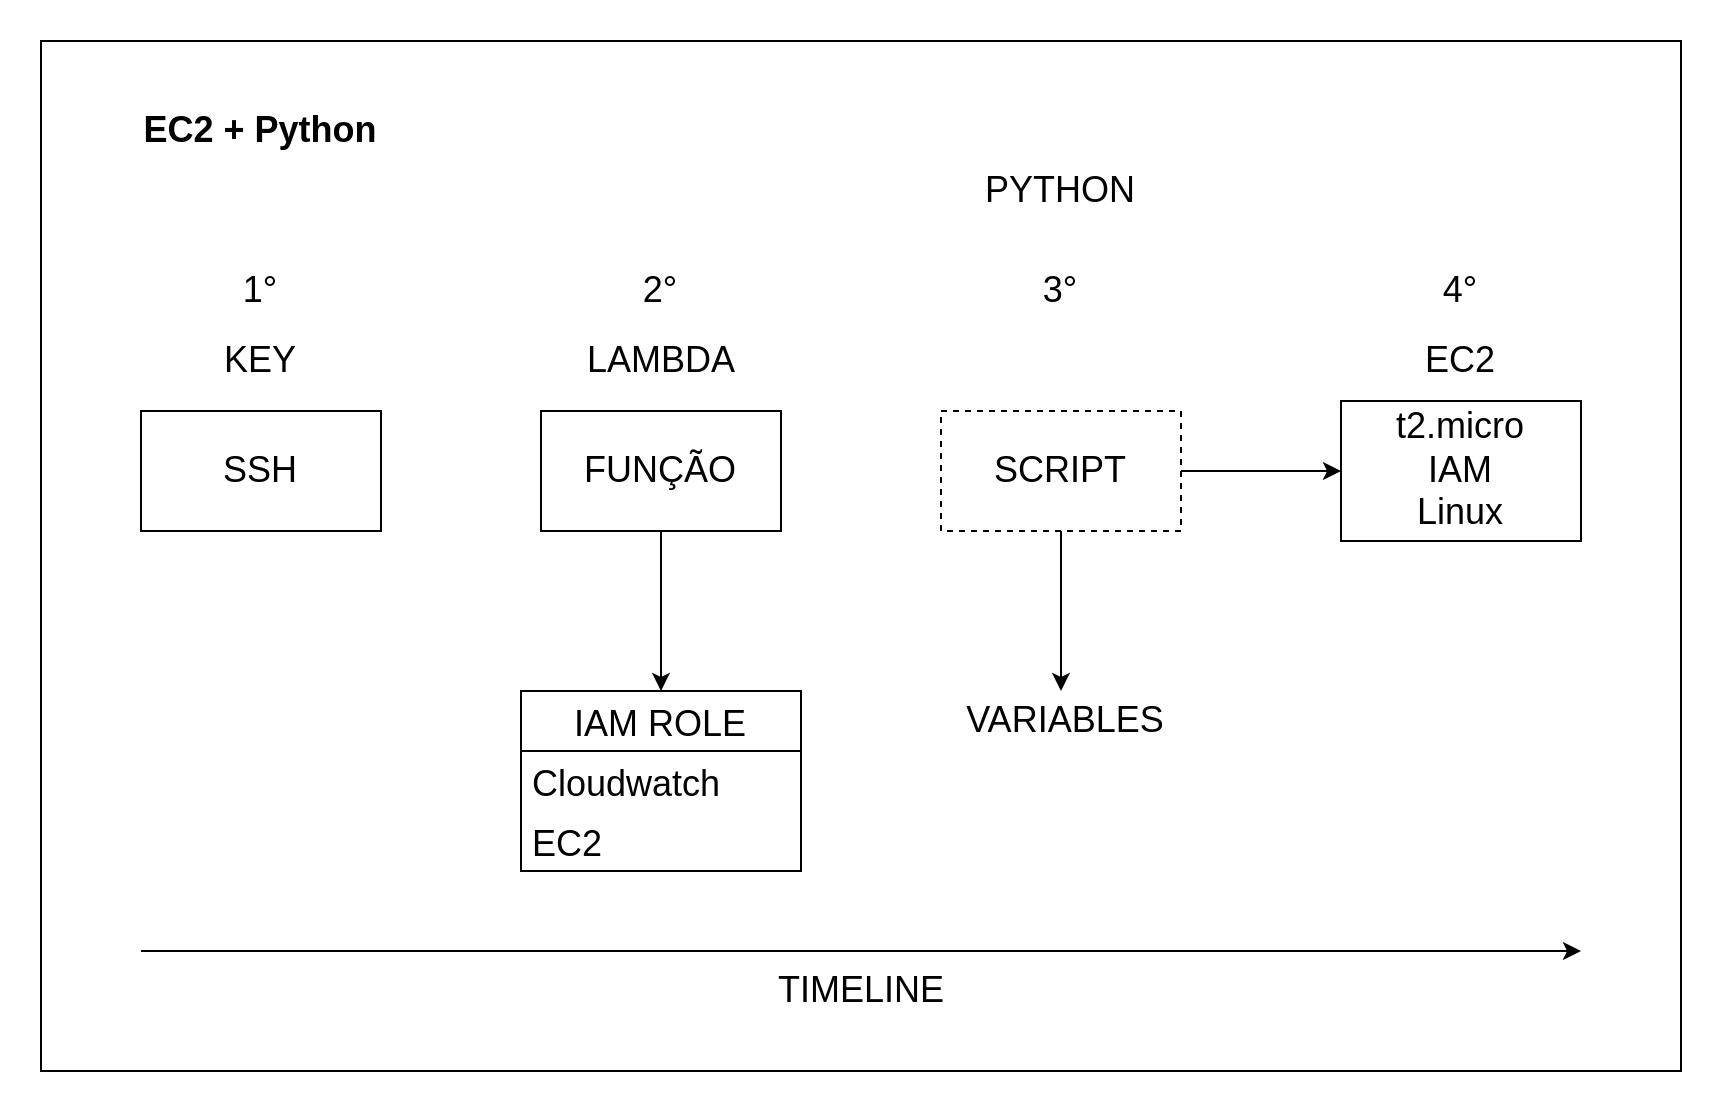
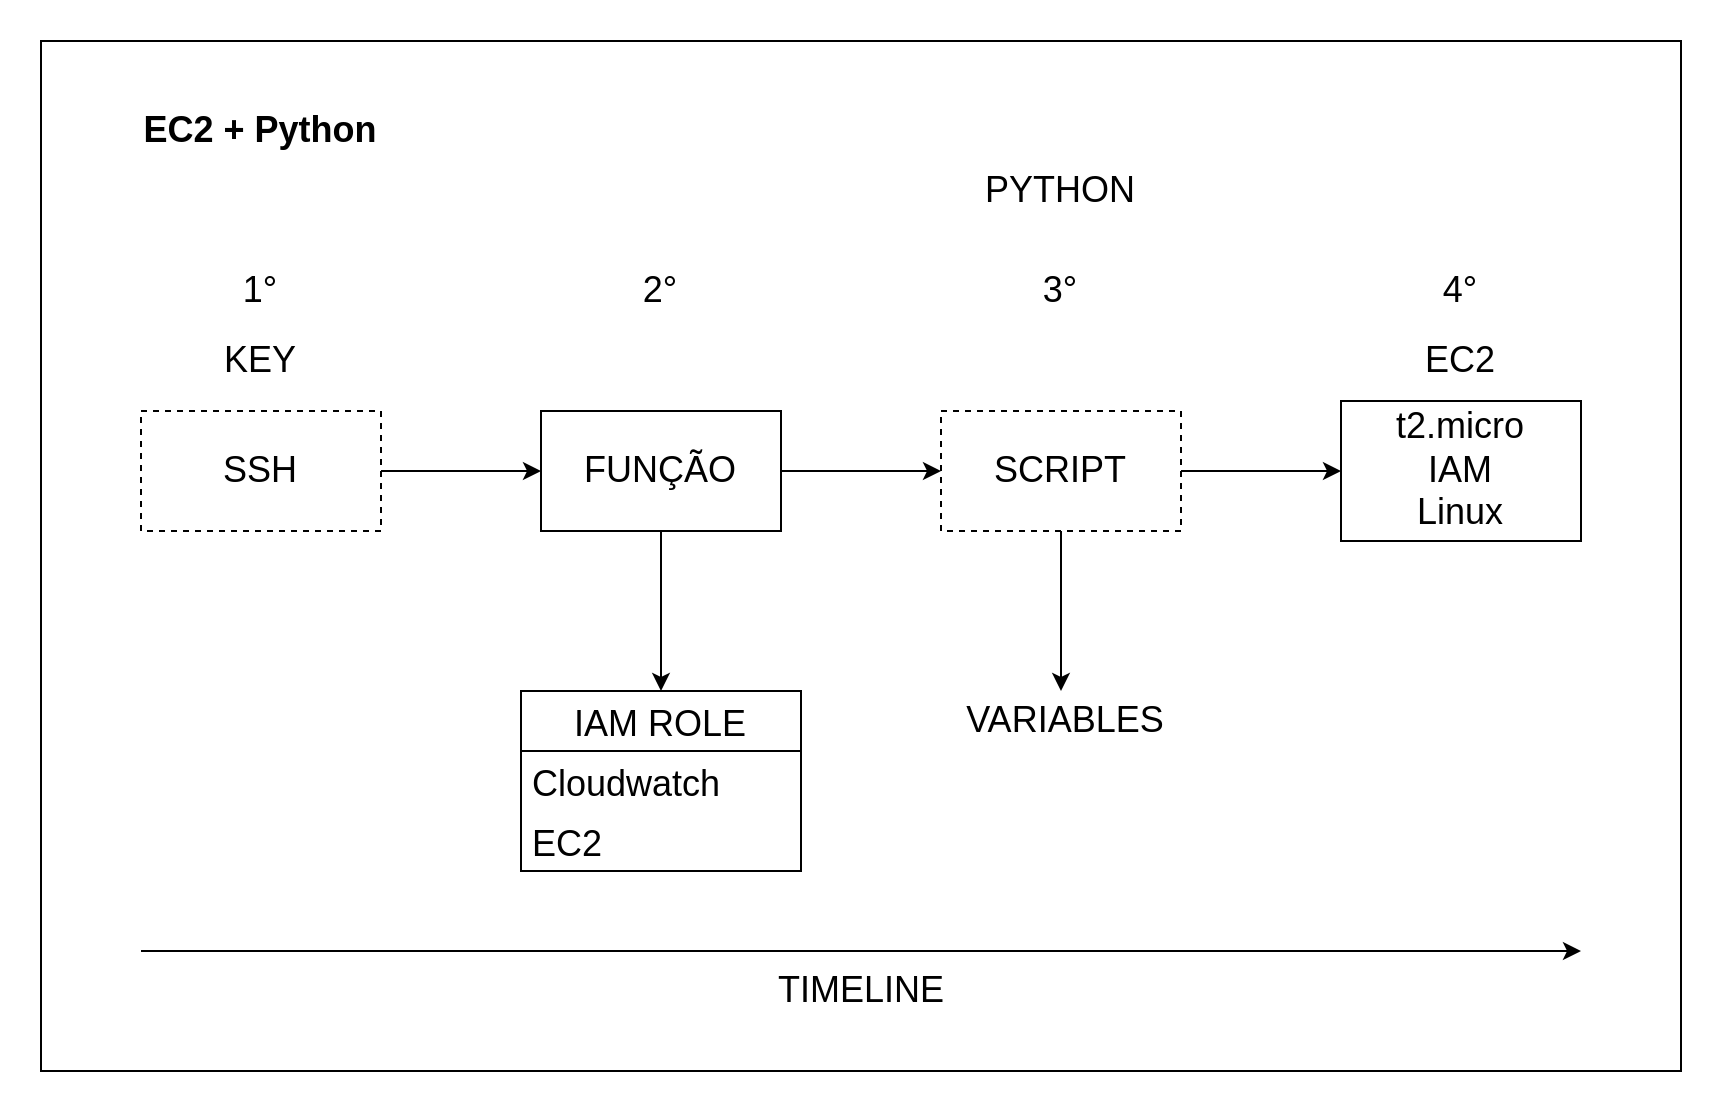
  <mxCell id="0" />
  <mxCell id="1" parent="0" />
  <mxCell id="2" value="" style="rounded=0;whiteSpace=wrap;html=1;" vertex="1" parent="1"><mxGeometry x="20" y="20" width="820" height="515" as="geometry" /></mxCell>
  <mxCell id="3" value="&lt;b&gt;&lt;font style=&quot;font-size: 18px;&quot;&gt;EC2 + Python&lt;/font&gt;&lt;/b&gt;" style="text;html=1;strokeColor=none;fillColor=none;align=center;verticalAlign=middle;whiteSpace=wrap;rounded=0;" vertex="1" parent="1"><mxGeometry x="55" y="50" width="150" height="30" as="geometry" /></mxCell>
- <mxCell id="5" value="SSH" style="rounded=0;whiteSpace=wrap;html=1;fontSize=18;" vertex="1" parent="1"><mxGeometry x="70" y="205" width="120" height="60" as="geometry" /></mxCell>
+ <mxCell id="4" value="" style="edgeStyle=orthogonalEdgeStyle;rounded=0;orthogonalLoop=1;jettySize=auto;html=1;fontSize=18;" edge="1" parent="1" source="5" target="8"><mxGeometry relative="1" as="geometry" /></mxCell>
+ <mxCell id="5" value="SSH" style="rounded=0;whiteSpace=wrap;html=1;fontSize=18;dashed=1;" vertex="1" parent="1"><mxGeometry x="70" y="205" width="120" height="60" as="geometry" /></mxCell>
+ <mxCell id="6" value="" style="edgeStyle=orthogonalEdgeStyle;rounded=0;orthogonalLoop=1;jettySize=auto;html=1;fontSize=18;" edge="1" parent="1" source="8" target="11"><mxGeometry relative="1" as="geometry" /></mxCell>
  <mxCell id="7" value="" style="edgeStyle=orthogonalEdgeStyle;rounded=0;orthogonalLoop=1;jettySize=auto;html=1;fontSize=18;" edge="1" parent="1" source="8"><mxGeometry relative="1" as="geometry"><mxPoint x="330" y="345" as="targetPoint" /></mxGeometry></mxCell>
  <mxCell id="8" value="FUNÇÃO" style="rounded=0;whiteSpace=wrap;html=1;fontSize=18;" vertex="1" parent="1"><mxGeometry x="270" y="205" width="120" height="60" as="geometry" /></mxCell>
  <mxCell id="9" value="" style="edgeStyle=orthogonalEdgeStyle;rounded=0;orthogonalLoop=1;jettySize=auto;html=1;fontSize=18;" edge="1" parent="1" source="11" target="12"><mxGeometry relative="1" as="geometry" /></mxCell>
  <mxCell id="10" value="" style="edgeStyle=orthogonalEdgeStyle;rounded=0;orthogonalLoop=1;jettySize=auto;html=1;fontSize=18;" edge="1" parent="1" source="11"><mxGeometry relative="1" as="geometry"><mxPoint x="530" y="345" as="targetPoint" /></mxGeometry></mxCell>
  <mxCell id="11" value="SCRIPT" style="rounded=0;whiteSpace=wrap;html=1;fontSize=18;dashed=1;" vertex="1" parent="1"><mxGeometry x="470" y="205" width="120" height="60" as="geometry" /></mxCell>
  <mxCell id="12" value="" style="rounded=0;whiteSpace=wrap;html=1;fontSize=18;" vertex="1" parent="1"><mxGeometry x="670" y="200" width="120" height="70" as="geometry" /></mxCell>
  <mxCell id="13" value="KEY" style="text;html=1;strokeColor=none;fillColor=none;align=center;verticalAlign=middle;whiteSpace=wrap;rounded=0;fontSize=18;" vertex="1" parent="1"><mxGeometry x="100" y="165" width="60" height="30" as="geometry" /></mxCell>
- <mxCell id="14" value="LAMBDA" style="text;html=1;strokeColor=none;fillColor=none;align=center;verticalAlign=middle;whiteSpace=wrap;rounded=0;fontSize=18;" vertex="1" parent="1"><mxGeometry x="282.5" y="165" width="95" height="30" as="geometry" /></mxCell>
  <mxCell id="15" value="PYTHON" style="text;html=1;strokeColor=none;fillColor=none;align=center;verticalAlign=middle;whiteSpace=wrap;rounded=0;fontSize=18;" vertex="1" parent="1"><mxGeometry x="480" y="80" width="100" height="30" as="geometry" /></mxCell>
  <mxCell id="16" value="EC2" style="text;html=1;strokeColor=none;fillColor=none;align=center;verticalAlign=middle;whiteSpace=wrap;rounded=0;fontSize=18;" vertex="1" parent="1"><mxGeometry x="700" y="165" width="60" height="30" as="geometry" /></mxCell>
  <mxCell id="17" value="IAM ROLE" style="swimlane;fontStyle=0;childLayout=stackLayout;horizontal=1;startSize=30;horizontalStack=0;resizeParent=1;resizeParentMax=0;resizeLast=0;collapsible=1;marginBottom=0;fontSize=18;" vertex="1" parent="1"><mxGeometry x="260" y="345" width="140" height="90" as="geometry" /></mxCell>
  <mxCell id="18" value="Cloudwatch" style="text;strokeColor=none;fillColor=none;align=left;verticalAlign=middle;spacingLeft=4;spacingRight=4;overflow=hidden;points=[[0,0.5],[1,0.5]];portConstraint=eastwest;rotatable=0;fontSize=18;" vertex="1" parent="17"><mxGeometry y="30" width="140" height="30" as="geometry" /></mxCell>
  <mxCell id="19" value="EC2" style="text;strokeColor=none;fillColor=none;align=left;verticalAlign=middle;spacingLeft=4;spacingRight=4;overflow=hidden;points=[[0,0.5],[1,0.5]];portConstraint=eastwest;rotatable=0;fontSize=18;" vertex="1" parent="17"><mxGeometry y="60" width="140" height="30" as="geometry" /></mxCell>
  <mxCell id="20" value="VARIABLES" style="text;html=1;strokeColor=none;fillColor=none;align=center;verticalAlign=middle;whiteSpace=wrap;rounded=0;fontSize=18;" vertex="1" parent="1"><mxGeometry x="485" y="345" width="95" height="30" as="geometry" /></mxCell>
  <mxCell id="21" value="t2.micro&lt;br&gt;IAM&lt;br&gt;Linux" style="text;html=1;strokeColor=none;fillColor=none;align=center;verticalAlign=middle;whiteSpace=wrap;rounded=0;fontSize=18;" vertex="1" parent="1"><mxGeometry x="680" y="200" width="100" height="70" as="geometry" /></mxCell>
  <mxCell id="22" value="" style="endArrow=classic;html=1;rounded=0;fontSize=18;" edge="1" parent="1"><mxGeometry width="50" height="50" relative="1" as="geometry"><mxPoint x="70" y="475" as="sourcePoint" /><mxPoint x="790" y="475" as="targetPoint" /></mxGeometry></mxCell>
  <mxCell id="23" value="TIMELINE" style="text;html=1;strokeColor=none;fillColor=none;align=center;verticalAlign=middle;whiteSpace=wrap;rounded=0;fontSize=18;" vertex="1" parent="1"><mxGeometry x="383" y="480" width="95" height="30" as="geometry" /></mxCell>
  <mxCell id="24" value="1°" style="text;html=1;strokeColor=none;fillColor=none;align=center;verticalAlign=middle;whiteSpace=wrap;rounded=0;fontSize=18;" vertex="1" parent="1"><mxGeometry x="100" y="130" width="60" height="30" as="geometry" /></mxCell>
  <mxCell id="25" value="2°" style="text;html=1;strokeColor=none;fillColor=none;align=center;verticalAlign=middle;whiteSpace=wrap;rounded=0;fontSize=18;" vertex="1" parent="1"><mxGeometry x="300" y="130" width="60" height="30" as="geometry" /></mxCell>
  <mxCell id="26" value="3°" style="text;html=1;strokeColor=none;fillColor=none;align=center;verticalAlign=middle;whiteSpace=wrap;rounded=0;fontSize=18;" vertex="1" parent="1"><mxGeometry x="500" y="130" width="60" height="30" as="geometry" /></mxCell>
  <mxCell id="27" value="4°" style="text;html=1;strokeColor=none;fillColor=none;align=center;verticalAlign=middle;whiteSpace=wrap;rounded=0;fontSize=18;" vertex="1" parent="1"><mxGeometry x="700" y="130" width="60" height="30" as="geometry" /></mxCell>
